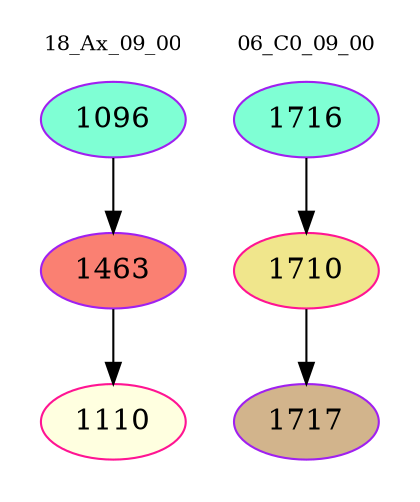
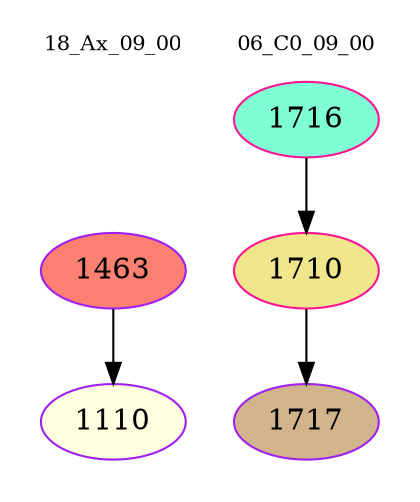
  digraph {
    node [color=purple fillcolor=aquamarine style=filled]
    edge [color=black]
-   n1 [label=1096]
    n2 [fillcolor=salmon label=1463]
-   n3 [color=deeppink fillcolor=lightyellow label=1110]
-   n4 [label=1716]
+   n3 [fillcolor=lightyellow label=1110]
+   n4 [color=deeppink label=1716]
    n5 [color=deeppink fillcolor=khaki label=1710]
    n6 [fillcolor=tan label=1717]
    subgraph cluster_1 {
      color=white
      fontsize=10
      label="18_Ax_09_00"
-     n1
      n2
      n3
    }
    subgraph cluster_2 {
      color=white
      fontsize=10
      label="06_C0_09_00"
      n4
      n5
      n6
    }
-   n1 -> n2
    n2 -> n3
    n4 -> n5
    n5 -> n6
  }
